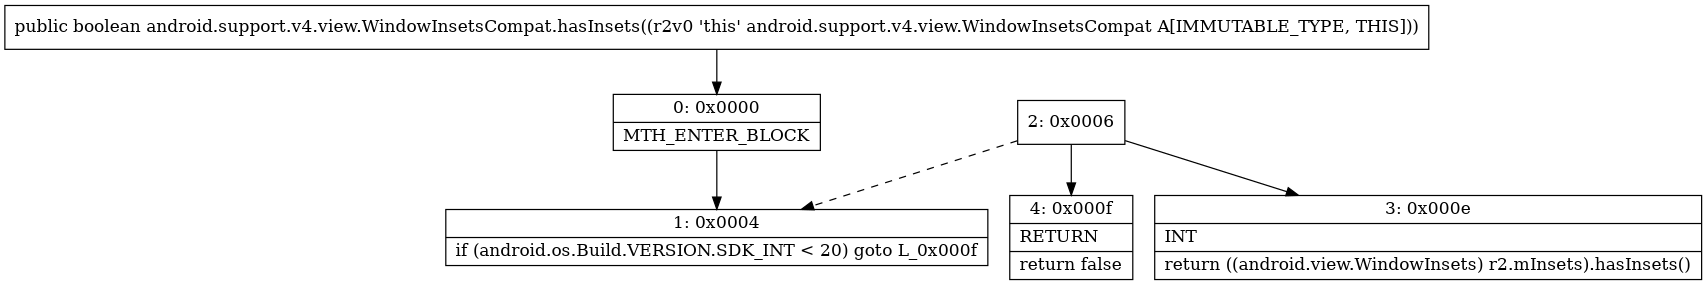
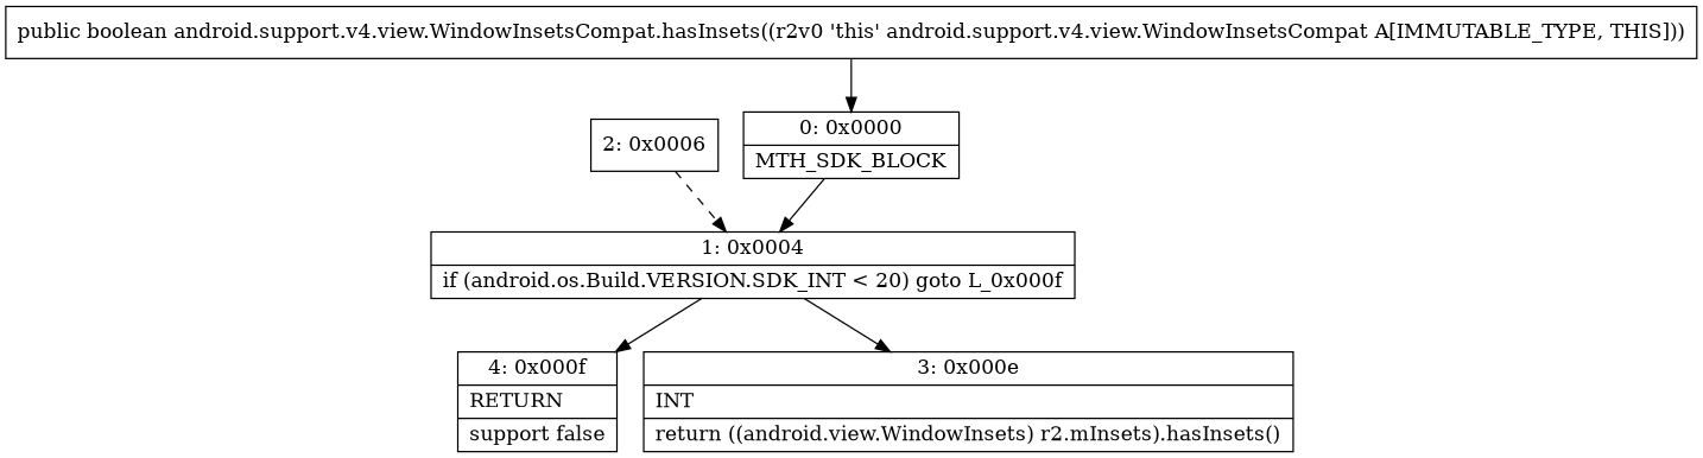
  digraph {
    node [shape=record]
-   n1 [label="{0\:\ 0x0000|MTH_ENTER_BLOCK\l}"]
+   n1 [label="{0\:\ 0x0000|MTH_SDK_BLOCK\l}"]
    n2 [label="{1\:\ 0x0004|if (android.os.Build.VERSION.SDK_INT \< 20) goto L_0x000f\l}"]
-   n3 [label="{4\:\ 0x000f|RETURN\l|return false\l}"]
+   n3 [label="{4\:\ 0x000f|RETURN\l|support false\l}"]
    n4 [label="{2\:\ 0x0006}"]
    n5 [label="{3\:\ 0x000e|INT\l|return ((android.view.WindowInsets) r2.mInsets).hasInsets()\l}"]
    n6 [label="{public boolean android.support.v4.view.WindowInsetsCompat.hasInsets((r2v0 'this' android.support.v4.view.WindowInsetsCompat A[IMMUTABLE_TYPE, THIS])) }"]
    n1 -> n2
-   n4 -> n3
+   n2 -> n3
    n4 -> n2 [style=dashed]
-   n4 -> n5
+   n2 -> n5
    n6 -> n1
  }
